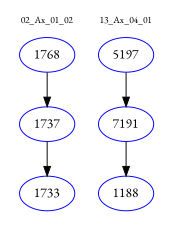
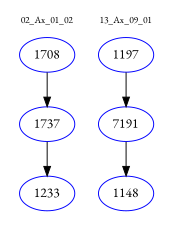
  digraph {
    fontname="EB Garamond"
    node [color=blue fontname="EB Garamond"]
    edge [color=black fontname="EB Garamond"]
-   n1 [label=1768]
+   n1 [label=1708]
    n2 [label=1737]
-   n3 [label=1733]
-   n4 [label=5197]
+   n3 [label=1233]
+   n4 [label=1197]
    n5 [label=7191]
-   n6 [label=1188]
+   n6 [label=1148]
    subgraph cluster_1 {
      color=white
      fontsize=10
      label="02_Ax_01_02"
      n1
      n2
      n3
    }
    subgraph cluster_2 {
      color=white
      fontsize=10
-     label="13_Ax_04_01"
+     label="13_Ax_09_01"
      n4
      n5
      n6
    }
    n1 -> n2
    n2 -> n3
    n4 -> n5
    n5 -> n6
  }
